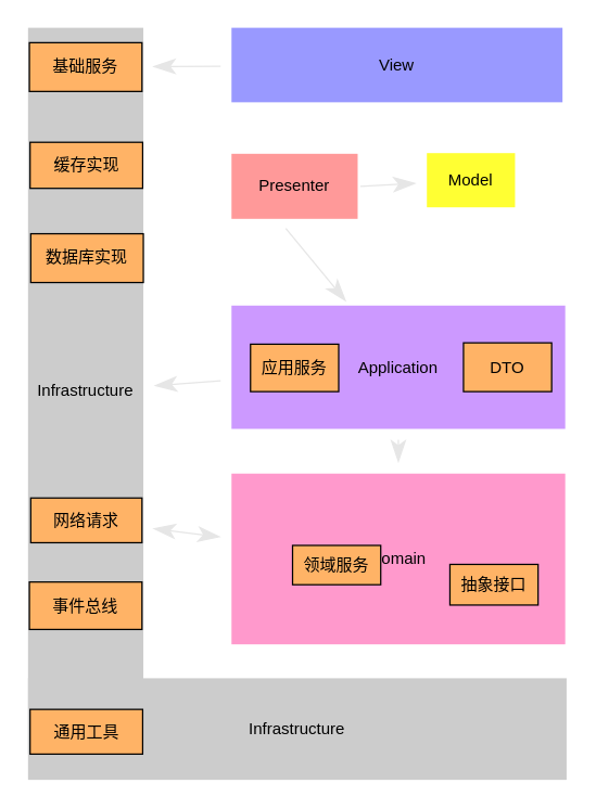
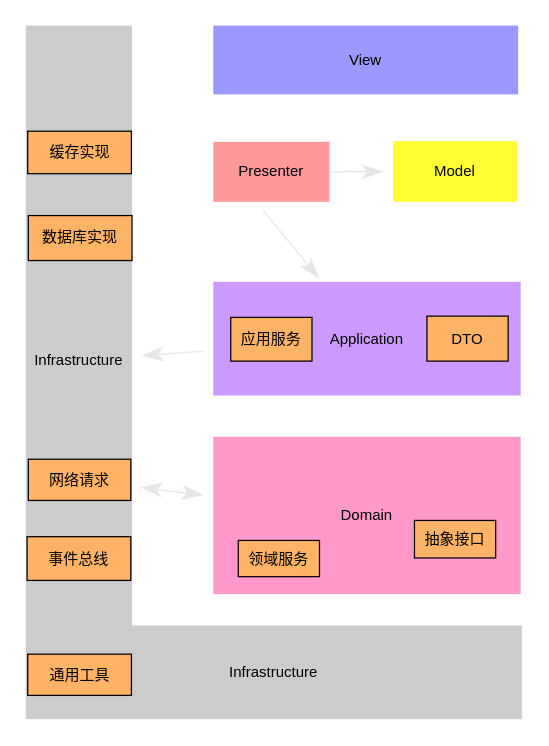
  <mxCell id="0" />
  <mxCell id="1" parent="0" />
  <mxCell id="2" value="" style="edgeStyle=none;curved=1;rounded=0;orthogonalLoop=1;jettySize=auto;html=1;fontFamily=Helvetica;fontSize=12;fontColor=#000000;startArrow=none;startFill=0;endArrow=classicThin;endFill=1;startSize=14;endSize=14;sourcePerimeterSpacing=8;targetPerimeterSpacing=8;strokeColor=#E6E6E6;" parent="1" source="4" target="8" edge="1"><mxGeometry relative="1" as="geometry" /></mxCell>
  <mxCell id="3" style="edgeStyle=none;curved=1;rounded=0;orthogonalLoop=1;jettySize=auto;html=1;fontFamily=Helvetica;fontSize=12;fontColor=#000000;startArrow=none;startFill=0;endArrow=classicThin;endFill=1;startSize=14;endSize=14;sourcePerimeterSpacing=8;targetPerimeterSpacing=8;strokeColor=#E6E6E6;" parent="1" edge="1"><mxGeometry relative="1" as="geometry"><mxPoint x="210" y="168" as="sourcePoint" /><mxPoint x="254.485" y="222" as="targetPoint" /></mxGeometry></mxCell>
  <mxCell id="4" value="Application" style="text;strokeColor=none;fillColor=#CC99FF;html=1;align=center;verticalAlign=middle;whiteSpace=wrap;rounded=0;hachureGap=4;fontFamily=Helvetica;fontSize=12;fontColor=#000000;" parent="1" vertex="1"><mxGeometry x="170" y="225" width="246" height="91" as="geometry" /></mxCell>
  <mxCell id="5" value="" style="edgeStyle=none;curved=1;rounded=0;orthogonalLoop=1;jettySize=auto;html=1;fontFamily=Helvetica;fontSize=12;fontColor=#000000;startArrow=classicThin;startFill=1;endArrow=classicThin;endFill=1;startSize=14;endSize=14;sourcePerimeterSpacing=8;targetPerimeterSpacing=8;strokeColor=#E6E6E6;" parent="1" source="7" target="17" edge="1"><mxGeometry relative="1" as="geometry" /></mxCell>
- <mxCell id="6" value="" style="edgeStyle=none;curved=1;rounded=0;orthogonalLoop=1;jettySize=auto;html=1;fontFamily=Helvetica;fontSize=12;fontColor=#000000;startArrow=classicThin;startFill=1;endArrow=none;endFill=0;startSize=14;endSize=14;sourcePerimeterSpacing=8;targetPerimeterSpacing=8;strokeColor=#E6E6E6;" parent="1" source="7" target="4" edge="1"><mxGeometry relative="1" as="geometry" /></mxCell>
  <mxCell id="7" value="Domain" style="text;strokeColor=none;fillColor=#FF99CC;html=1;align=center;verticalAlign=middle;whiteSpace=wrap;rounded=0;hachureGap=4;fontFamily=Helvetica;fontSize=12;fontColor=#000000;" parent="1" vertex="1"><mxGeometry x="170" y="349" width="246" height="126" as="geometry" /></mxCell>
  <mxCell id="8" value="Infrastructure" style="text;strokeColor=none;fillColor=#CCCCCC;html=1;align=center;verticalAlign=middle;whiteSpace=wrap;rounded=0;hachureGap=4;fontFamily=Helvetica;fontSize=12;fontColor=#000000;" parent="1" vertex="1"><mxGeometry x="20" y="20" width="85" height="536" as="geometry" /></mxCell>
  <mxCell id="9" value="Infrastructure" style="text;strokeColor=none;fillColor=#CCCCCC;html=1;align=center;verticalAlign=middle;whiteSpace=wrap;rounded=0;hachureGap=4;fontFamily=Helvetica;fontSize=12;fontColor=#000000;" parent="1" vertex="1"><mxGeometry x="20" y="500" width="397" height="75" as="geometry" /></mxCell>
- <mxCell id="10" value="" style="edgeStyle=none;curved=1;rounded=0;orthogonalLoop=1;jettySize=auto;html=1;fontFamily=Helvetica;fontSize=12;fontColor=#000000;startArrow=none;startFill=0;endArrow=classicThin;endFill=1;startSize=14;endSize=14;sourcePerimeterSpacing=8;targetPerimeterSpacing=8;strokeColor=#E6E6E6;" parent="1" source="11" target="13" edge="1"><mxGeometry relative="1" as="geometry" /></mxCell>
  <mxCell id="11" value="View" style="text;strokeColor=none;fillColor=#9999FF;html=1;align=center;verticalAlign=middle;whiteSpace=wrap;rounded=0;hachureGap=4;fontFamily=Helvetica;fontSize=12;fontColor=#000000;labelPosition=center;verticalLabelPosition=middle;labelBackgroundColor=none;" parent="1" vertex="1"><mxGeometry x="170" y="20" width="244" height="55" as="geometry" /></mxCell>
  <mxCell id="12" value="Presenter" style="text;strokeColor=none;fillColor=#FF9999;html=1;align=center;verticalAlign=middle;whiteSpace=wrap;rounded=0;hachureGap=4;fontFamily=Helvetica;fontSize=12;fontColor=#000000;labelPosition=center;verticalLabelPosition=middle;labelBackgroundColor=none;" parent="1" vertex="1"><mxGeometry x="170" y="113" width="93" height="48" as="geometry" /></mxCell>
- <mxCell id="13" value="基础服务" style="text;strokeColor=default;fillColor=#FFB366;html=1;align=center;verticalAlign=middle;whiteSpace=wrap;rounded=0;labelBackgroundColor=none;hachureGap=4;fontFamily=Helvetica;fontSize=12;fontColor=#000000;" parent="1" vertex="1"><mxGeometry x="21" y="31" width="83" height="36" as="geometry" /></mxCell>
  <mxCell id="14" value="数据库实现" style="text;strokeColor=default;fillColor=#FFB366;html=1;align=center;verticalAlign=middle;whiteSpace=wrap;rounded=0;labelBackgroundColor=none;hachureGap=4;fontFamily=Helvetica;fontSize=12;fontColor=#000000;" parent="1" vertex="1"><mxGeometry x="22" y="172" width="83" height="36" as="geometry" /></mxCell>
  <mxCell id="15" value="缓存实现" style="text;strokeColor=default;fillColor=#FFB366;html=1;align=center;verticalAlign=middle;whiteSpace=wrap;rounded=0;labelBackgroundColor=none;hachureGap=4;fontFamily=Helvetica;fontSize=12;fontColor=#000000;" parent="1" vertex="1"><mxGeometry x="21.5" y="104.5" width="83" height="34" as="geometry" /></mxCell>
  <mxCell id="16" value="事件总线" style="text;strokeColor=default;fillColor=#FFB366;html=1;align=center;verticalAlign=middle;whiteSpace=wrap;rounded=0;labelBackgroundColor=none;hachureGap=4;fontFamily=Helvetica;fontSize=12;fontColor=#000000;" parent="1" vertex="1"><mxGeometry x="21" y="429" width="83" height="35" as="geometry" /></mxCell>
  <mxCell id="17" value="网络请求" style="text;strokeColor=default;fillColor=#FFB366;html=1;align=center;verticalAlign=middle;whiteSpace=wrap;rounded=0;labelBackgroundColor=none;hachureGap=4;fontFamily=Helvetica;fontSize=12;fontColor=#000000;" parent="1" vertex="1"><mxGeometry x="22" y="367" width="82" height="33" as="geometry" /></mxCell>
  <mxCell id="18" value="通用工具" style="text;strokeColor=default;fillColor=#FFB366;html=1;align=center;verticalAlign=middle;whiteSpace=wrap;rounded=0;labelBackgroundColor=none;hachureGap=4;fontFamily=Helvetica;fontSize=12;fontColor=#000000;" parent="1" vertex="1"><mxGeometry x="21.5" y="523" width="83" height="33" as="geometry" /></mxCell>
- <mxCell id="19" value="领域服务" style="text;strokeColor=default;fillColor=#FFB366;html=1;align=center;verticalAlign=middle;whiteSpace=wrap;rounded=0;labelBackgroundColor=none;hachureGap=4;fontFamily=Helvetica;fontSize=12;fontColor=#000000;" parent="1" vertex="1"><mxGeometry x="215" y="402" width="65" height="29" as="geometry" /></mxCell>
+ <mxCell id="19" value="领域服务" style="text;strokeColor=default;fillColor=#FFB366;html=1;align=center;verticalAlign=middle;whiteSpace=wrap;rounded=0;labelBackgroundColor=none;hachureGap=4;fontFamily=Helvetica;fontSize=12;fontColor=#000000;" parent="1" vertex="1"><mxGeometry x="190" y="432" width="65" height="29" as="geometry" /></mxCell>
  <mxCell id="20" value="应用服务" style="text;strokeColor=default;fillColor=#FFB366;html=1;align=center;verticalAlign=middle;whiteSpace=wrap;rounded=0;labelBackgroundColor=none;hachureGap=4;fontFamily=Helvetica;fontSize=12;fontColor=#000000;" parent="1" vertex="1"><mxGeometry x="184" y="253.5" width="65" height="35" as="geometry" /></mxCell>
  <mxCell id="21" value="" style="edgeStyle=none;curved=1;rounded=0;orthogonalLoop=1;jettySize=auto;html=1;fontFamily=Helvetica;fontSize=12;fontColor=#000000;startArrow=classicThin;startFill=1;endArrow=none;endFill=0;startSize=14;endSize=14;sourcePerimeterSpacing=8;targetPerimeterSpacing=8;strokeColor=#E6E6E6;" parent="1" source="22" edge="1"><mxGeometry relative="1" as="geometry"><mxPoint x="265" y="137" as="targetPoint" /></mxGeometry></mxCell>
- <mxCell id="22" value="Model" style="text;strokeColor=none;fillColor=#FFFF33;html=1;align=center;verticalAlign=middle;whiteSpace=wrap;rounded=0;hachureGap=4;fontFamily=Helvetica;fontSize=12;fontColor=#000000;labelPosition=center;verticalLabelPosition=middle;labelBackgroundColor=none;" parent="1" vertex="1"><mxGeometry x="314" y="112.5" width="65" height="40" as="geometry" /></mxCell>
+ <mxCell id="22" value="Model" style="text;strokeColor=none;fillColor=#FFFF33;html=1;align=center;verticalAlign=middle;whiteSpace=wrap;rounded=0;hachureGap=4;fontFamily=Helvetica;fontSize=12;fontColor=#000000;labelPosition=center;verticalLabelPosition=middle;labelBackgroundColor=none;" parent="1" vertex="1"><mxGeometry x="314" y="112.5" width="99" height="48.5" as="geometry" /></mxCell>
  <mxCell id="23" value="DTO" style="text;strokeColor=default;fillColor=#FFB366;html=1;align=center;verticalAlign=middle;whiteSpace=wrap;rounded=0;labelBackgroundColor=none;hachureGap=4;fontFamily=Helvetica;fontSize=12;fontColor=#000000;" parent="1" vertex="1"><mxGeometry x="341" y="252.5" width="65" height="36" as="geometry" /></mxCell>
  <mxCell id="24" value="抽象接口" style="text;strokeColor=default;fillColor=#FFB366;html=1;align=center;verticalAlign=middle;whiteSpace=wrap;rounded=0;labelBackgroundColor=none;hachureGap=4;fontFamily=Helvetica;fontSize=12;fontColor=#000000;" parent="1" vertex="1"><mxGeometry x="331" y="416" width="65" height="30" as="geometry" /></mxCell>
